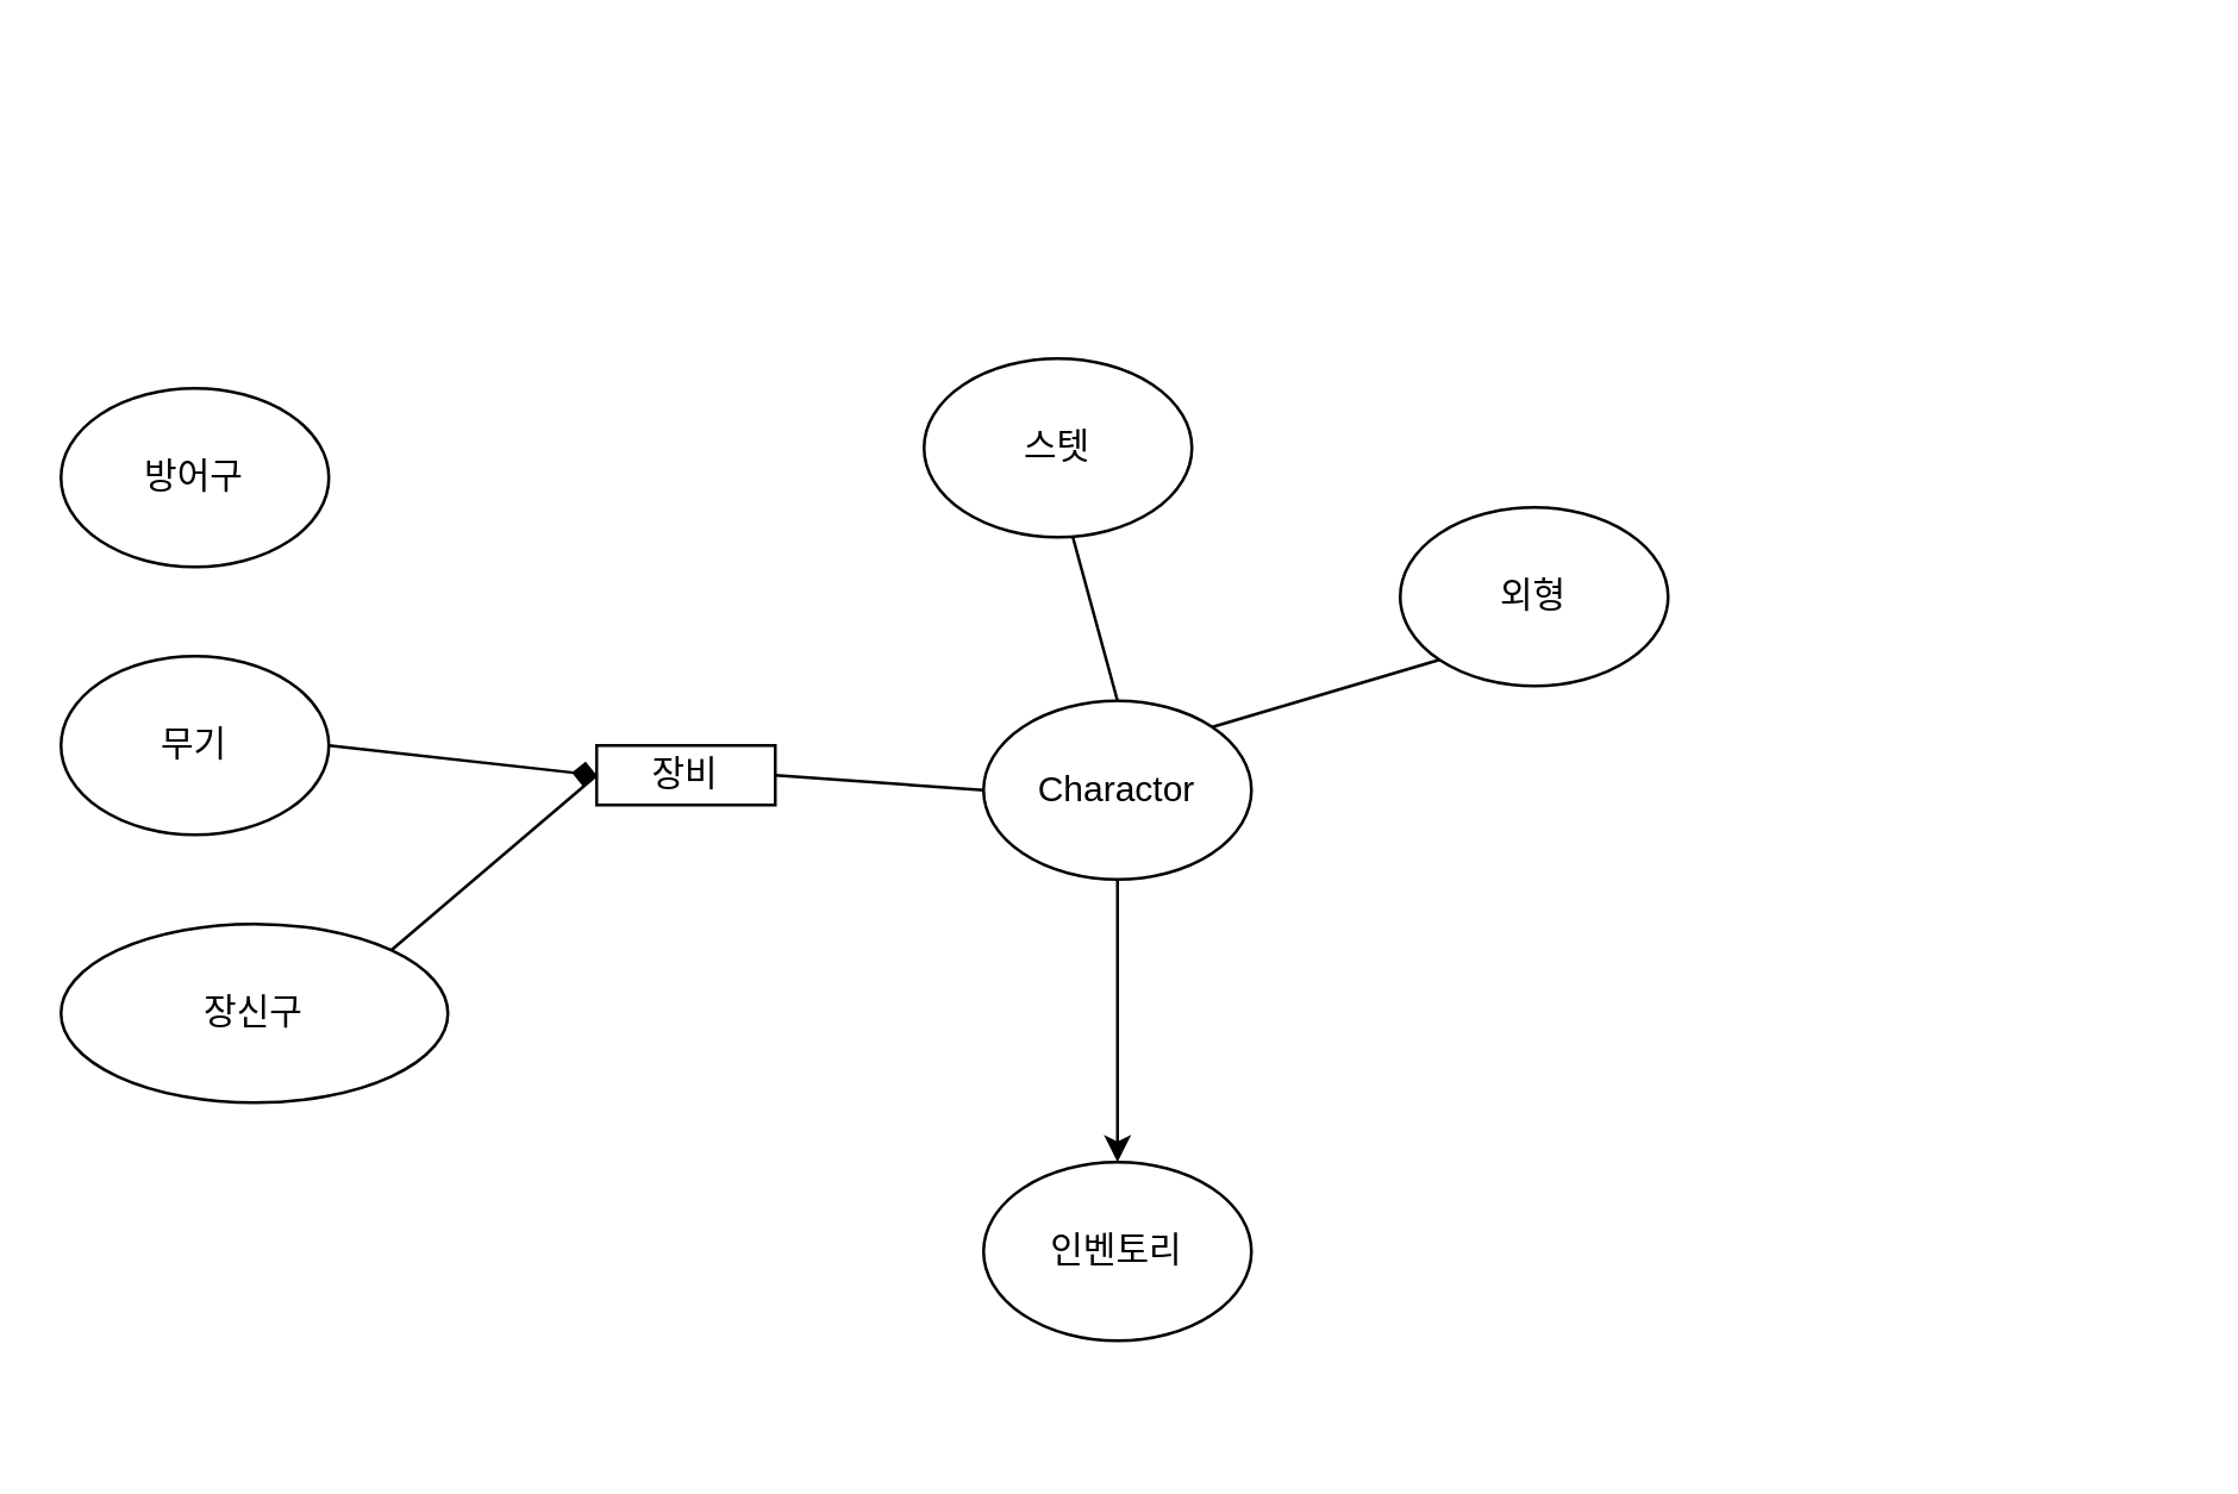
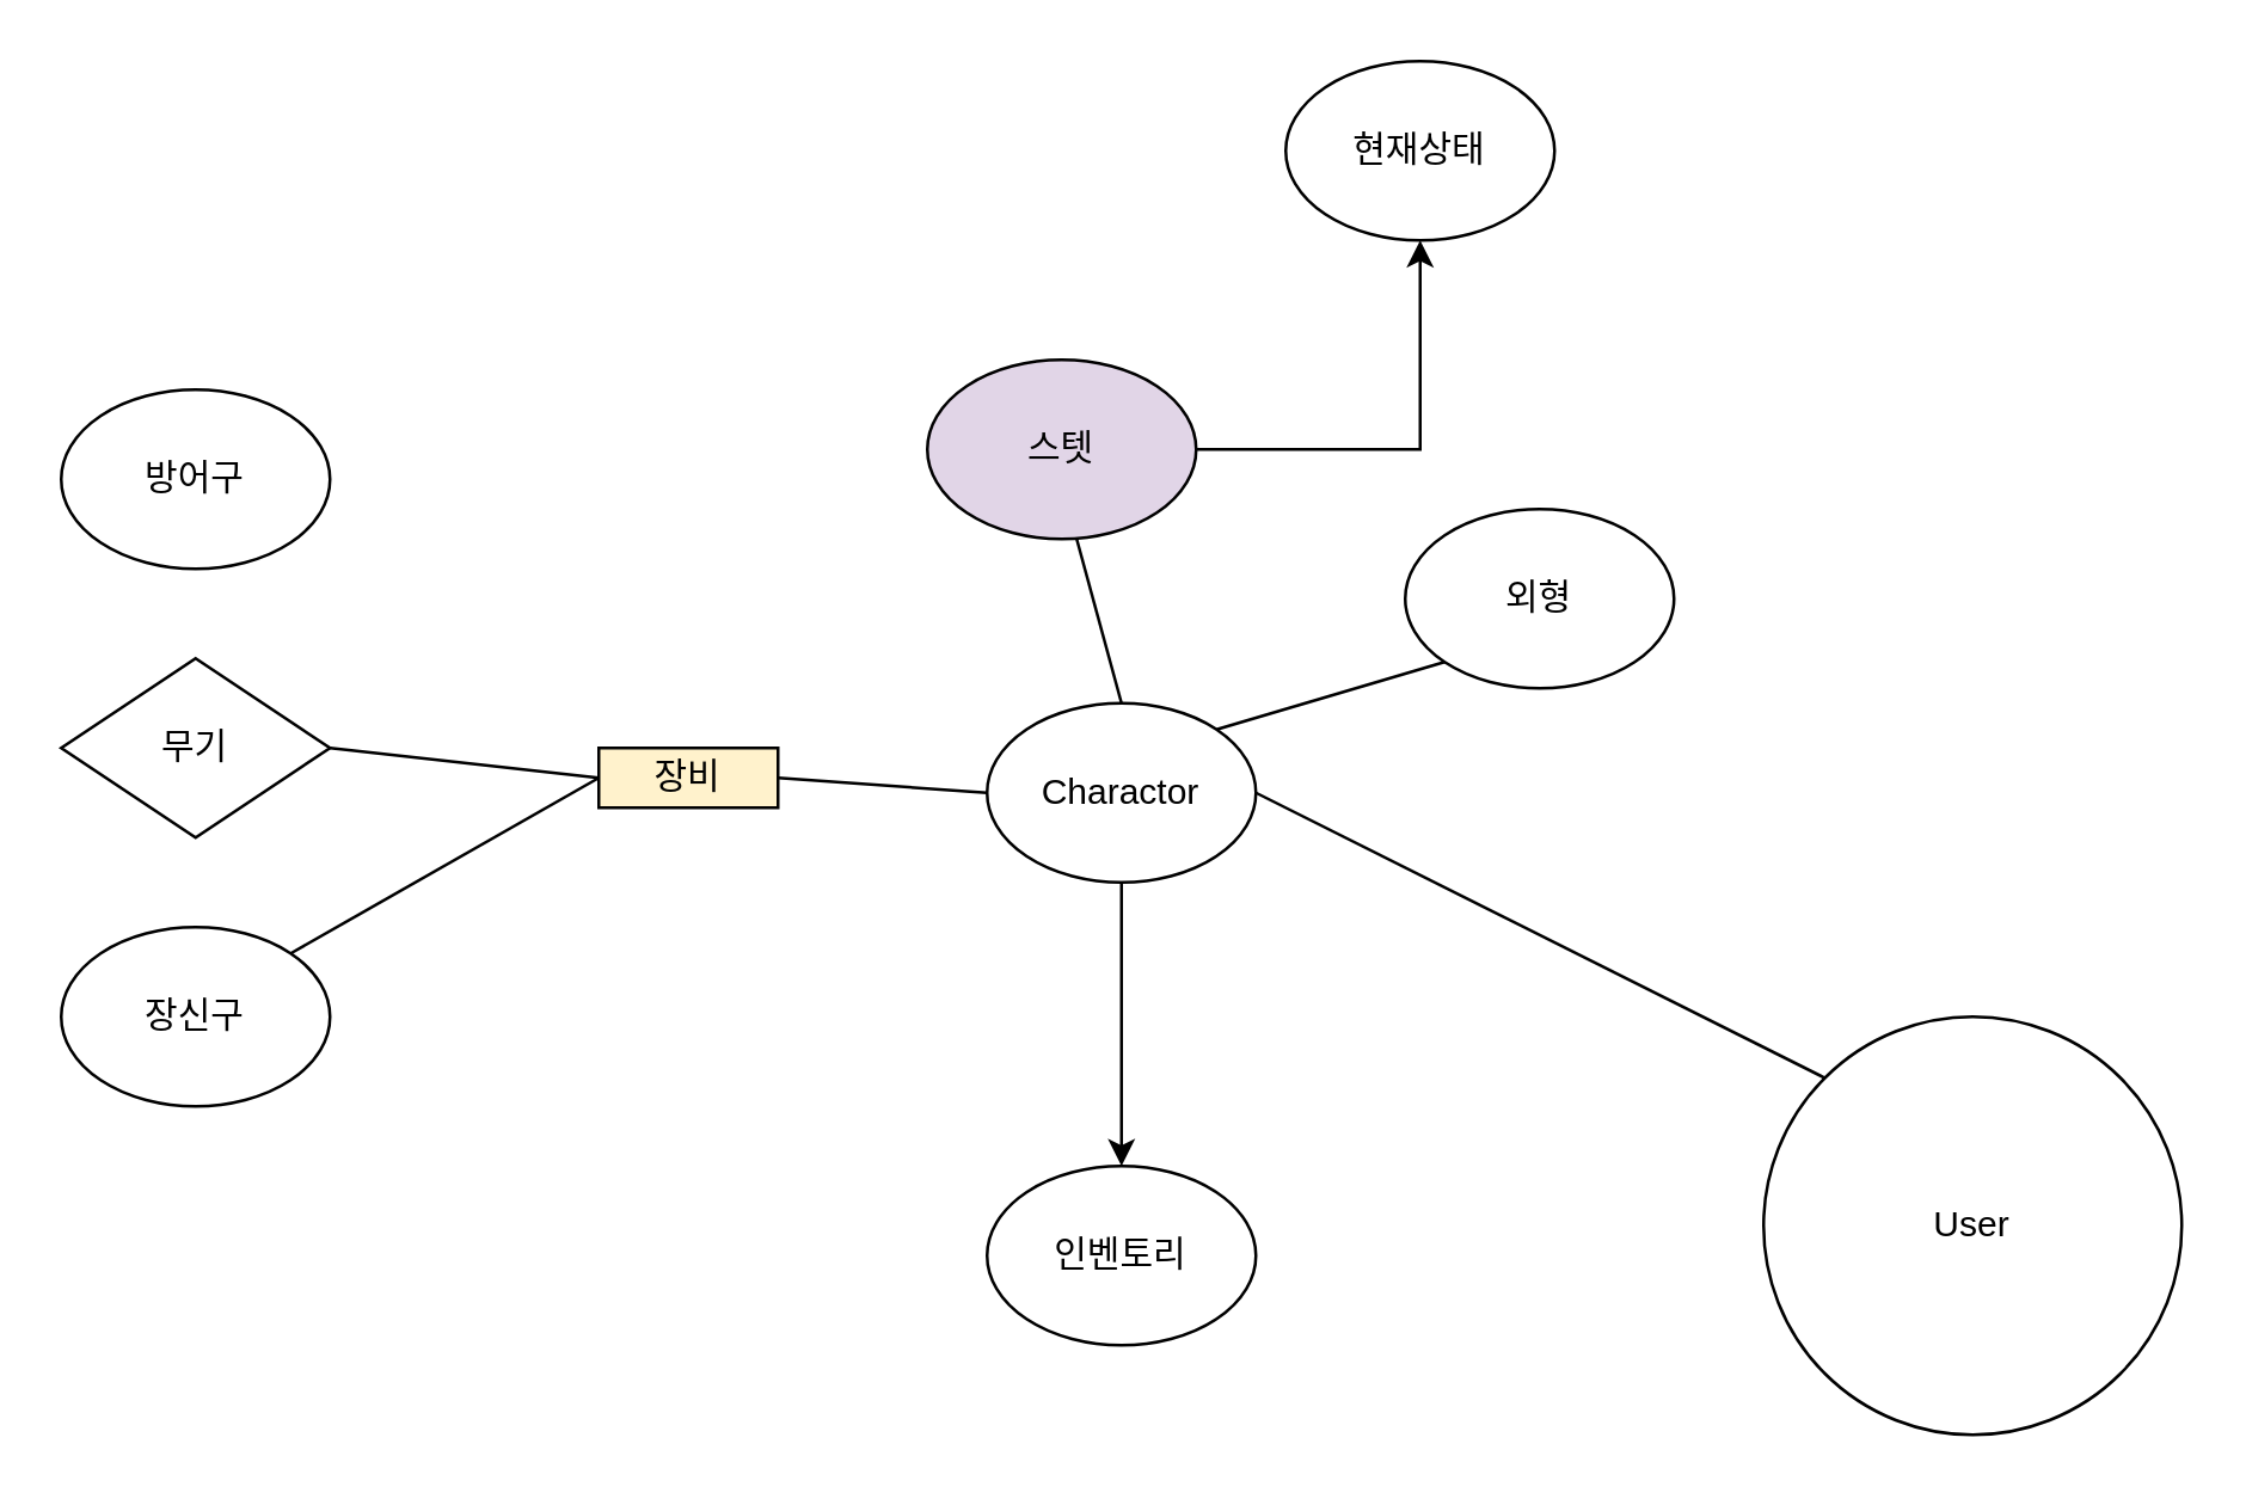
  <mxCell id="0" />
  <mxCell id="1" parent="0" />
+ <mxCell id="2" value="User" style="ellipse;whiteSpace=wrap;html=1;aspect=fixed;" parent="1" vertex="1"><mxGeometry x="590" y="340" width="140" height="140" as="geometry" /></mxCell>
  <mxCell id="3" value="" style="edgeStyle=orthogonalEdgeStyle;rounded=0;orthogonalLoop=1;jettySize=auto;html=1;" parent="1" source="4" target="17" edge="1"><mxGeometry relative="1" as="geometry" /></mxCell>
  <mxCell id="4" value="Charactor" style="ellipse;whiteSpace=wrap;html=1;" parent="1" vertex="1"><mxGeometry x="330" y="235" width="90" height="60" as="geometry" /></mxCell>
- <mxCell id="6" value="장비" style="rounded=0;whiteSpace=wrap;html=1;" parent="1" vertex="1"><mxGeometry x="200" y="250" width="60" height="20" as="geometry" /></mxCell>
- <mxCell id="7" value="무기" style="ellipse;whiteSpace=wrap;html=1;" parent="1" vertex="1"><mxGeometry x="20" y="220" width="90" height="60" as="geometry" /></mxCell>
+ <mxCell id="5" value="" style="endArrow=none;html=1;exitX=0;exitY=0;exitDx=0;exitDy=0;entryX=1;entryY=0.5;entryDx=0;entryDy=0;" parent="1" source="2" target="4" edge="1"><mxGeometry width="50" height="50" relative="1" as="geometry"><mxPoint x="490" y="370" as="sourcePoint" /><mxPoint x="540" y="320" as="targetPoint" /></mxGeometry></mxCell>
+ <mxCell id="6" value="장비" style="rounded=0;whiteSpace=wrap;html=1;fillColor=#fff2cc;" parent="1" vertex="1"><mxGeometry x="200" y="250" width="60" height="20" as="geometry" /></mxCell>
+ <mxCell id="7" value="무기" style="rhombus;whiteSpace=wrap;html=1;" parent="1" vertex="1"><mxGeometry x="20" y="220" width="90" height="60" as="geometry" /></mxCell>
  <mxCell id="8" value="방어구" style="ellipse;whiteSpace=wrap;html=1;" parent="1" vertex="1"><mxGeometry x="20" y="130" width="90" height="60" as="geometry" /></mxCell>
- <mxCell id="9" value="장신구" style="ellipse;whiteSpace=wrap;html=1;" parent="1" vertex="1"><mxGeometry x="20" y="310" width="130" height="60" as="geometry" /></mxCell>
+ <mxCell id="9" value="장신구" style="ellipse;whiteSpace=wrap;html=1;" parent="1" vertex="1"><mxGeometry x="20" y="310" width="90" height="60" as="geometry" /></mxCell>
  <mxCell id="10" value="" style="endArrow=none;html=1;exitX=1;exitY=0;exitDx=0;exitDy=0;entryX=0;entryY=0.5;entryDx=0;entryDy=0;" parent="1" source="9" target="6" edge="1"><mxGeometry width="50" height="50" relative="1" as="geometry"><mxPoint x="320" y="320" as="sourcePoint" /><mxPoint x="220" y="260" as="targetPoint" /></mxGeometry></mxCell>
- <mxCell id="11" value="" style="endArrow=diamond;html=1;exitX=1;exitY=0.5;exitDx=0;exitDy=0;entryX=0;entryY=0.5;entryDx=0;entryDy=0;" parent="1" source="7" target="6" edge="1"><mxGeometry width="50" height="50" relative="1" as="geometry"><mxPoint x="121.98" y="342.98" as="sourcePoint" /><mxPoint x="220" y="260" as="targetPoint" /></mxGeometry></mxCell>
+ <mxCell id="11" value="" style="endArrow=none;html=1;exitX=1;exitY=0.5;exitDx=0;exitDy=0;entryX=0;entryY=0.5;entryDx=0;entryDy=0;" parent="1" source="7" target="6" edge="1"><mxGeometry width="50" height="50" relative="1" as="geometry"><mxPoint x="121.98" y="342.98" as="sourcePoint" /><mxPoint x="220" y="260" as="targetPoint" /></mxGeometry></mxCell>
  <mxCell id="12" value="" style="endArrow=none;html=1;exitX=1;exitY=0.5;exitDx=0;exitDy=0;entryX=0;entryY=0.5;entryDx=0;entryDy=0;" parent="1" source="6" target="4" edge="1"><mxGeometry width="50" height="50" relative="1" as="geometry"><mxPoint x="210" y="310" as="sourcePoint" /><mxPoint x="320" y="375" as="targetPoint" /></mxGeometry></mxCell>
  <mxCell id="13" value="" style="endArrow=none;html=1;exitX=0.5;exitY=1;exitDx=0;exitDy=0;entryX=0.5;entryY=0;entryDx=0;entryDy=0;" parent="1" target="4" edge="1"><mxGeometry width="50" height="50" relative="1" as="geometry"><mxPoint x="360" y="180" as="sourcePoint" /><mxPoint x="370" y="270" as="targetPoint" /></mxGeometry></mxCell>
- <mxCell id="15" value="스텟" style="ellipse;whiteSpace=wrap;html=1;" parent="1" vertex="1"><mxGeometry x="310" y="120" width="90" height="60" as="geometry" /></mxCell>
+ <mxCell id="14" value="" style="edgeStyle=orthogonalEdgeStyle;rounded=0;orthogonalLoop=1;jettySize=auto;html=1;" edge="1" parent="1" source="15" target="19"><mxGeometry relative="1" as="geometry" /></mxCell>
+ <mxCell id="15" value="스텟" style="ellipse;whiteSpace=wrap;html=1;fillColor=#e1d5e7;" parent="1" vertex="1"><mxGeometry x="310" y="120" width="90" height="60" as="geometry" /></mxCell>
  <mxCell id="16" value="외형" style="ellipse;whiteSpace=wrap;html=1;" parent="1" vertex="1"><mxGeometry x="470" y="170" width="90" height="60" as="geometry" /></mxCell>
  <mxCell id="17" value="인벤토리" style="ellipse;whiteSpace=wrap;html=1;" parent="1" vertex="1"><mxGeometry x="330" y="390" width="90" height="60" as="geometry" /></mxCell>
  <mxCell id="18" value="" style="endArrow=none;html=1;exitX=0;exitY=1;exitDx=0;exitDy=0;entryX=1;entryY=0;entryDx=0;entryDy=0;" parent="1" source="16" target="4" edge="1"><mxGeometry width="50" height="50" relative="1" as="geometry"><mxPoint x="370" y="190" as="sourcePoint" /><mxPoint x="385" y="260" as="targetPoint" /></mxGeometry></mxCell>
+ <mxCell id="19" value="현재상태" style="ellipse;whiteSpace=wrap;html=1;" vertex="1" parent="1"><mxGeometry x="430" y="20" width="90" height="60" as="geometry" /></mxCell>
